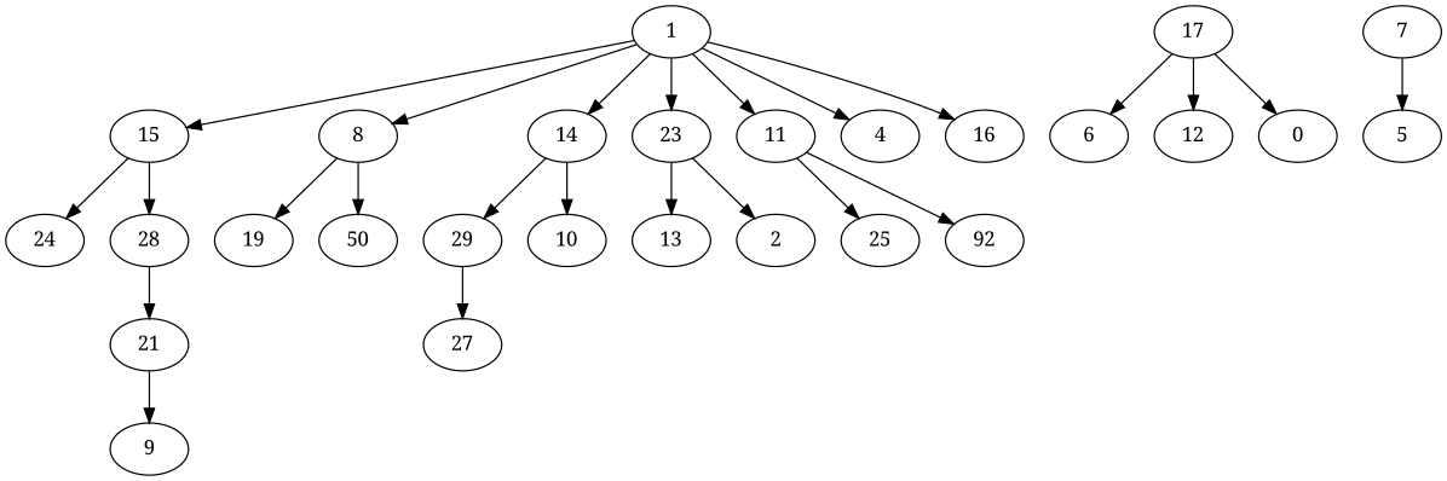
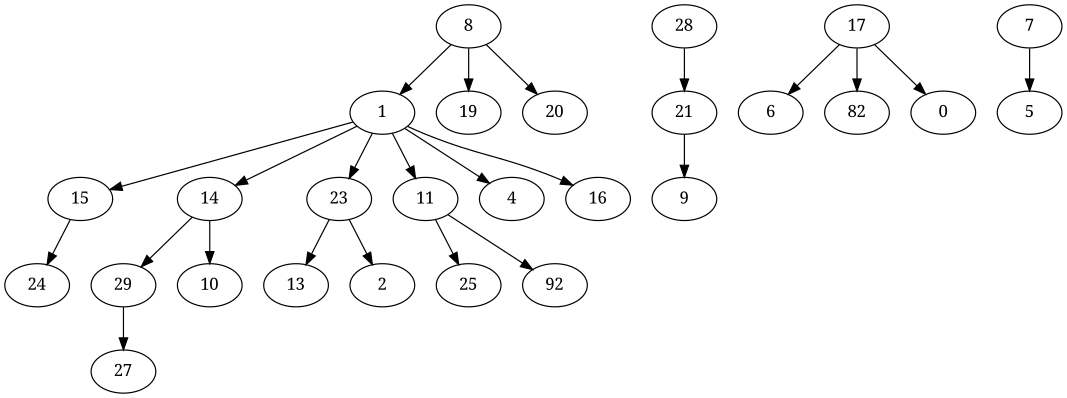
  digraph {
    fontname="Noto Serif"
    node [fontname="Noto Serif"]
    edge [fontname="Noto Serif"]
    1
    15
    8
    14
    23
    11
    4
    16
    24
    28
    17
    6
-   12
+   12 [label=82]
    0
    19
-   20 [label=50]
+   20
    29
    10
    13
    2
    25
    n22 [label=92]
    7
    5
    21
    27
    9
    1 -> 15
-   1 -> 8
+   8 -> 1
    1 -> 14
    1 -> 23
    1 -> 11
    1 -> 4
    1 -> 16
    15 -> 24
-   15 -> 28
    8 -> 19
    8 -> 20
    14 -> 29
    14 -> 10
    23 -> 13
    23 -> 2
    11 -> 25
    11 -> n22
    28 -> 21
    17 -> 6
    17 -> 12
    17 -> 0
    29 -> 27
    7 -> 5
    21 -> 9
  }
